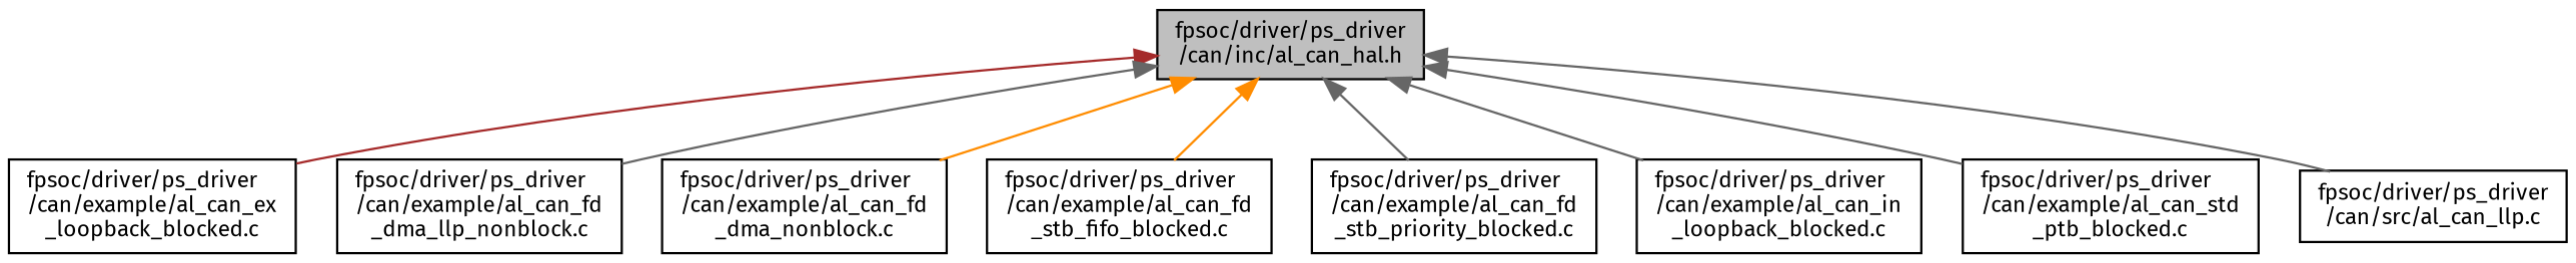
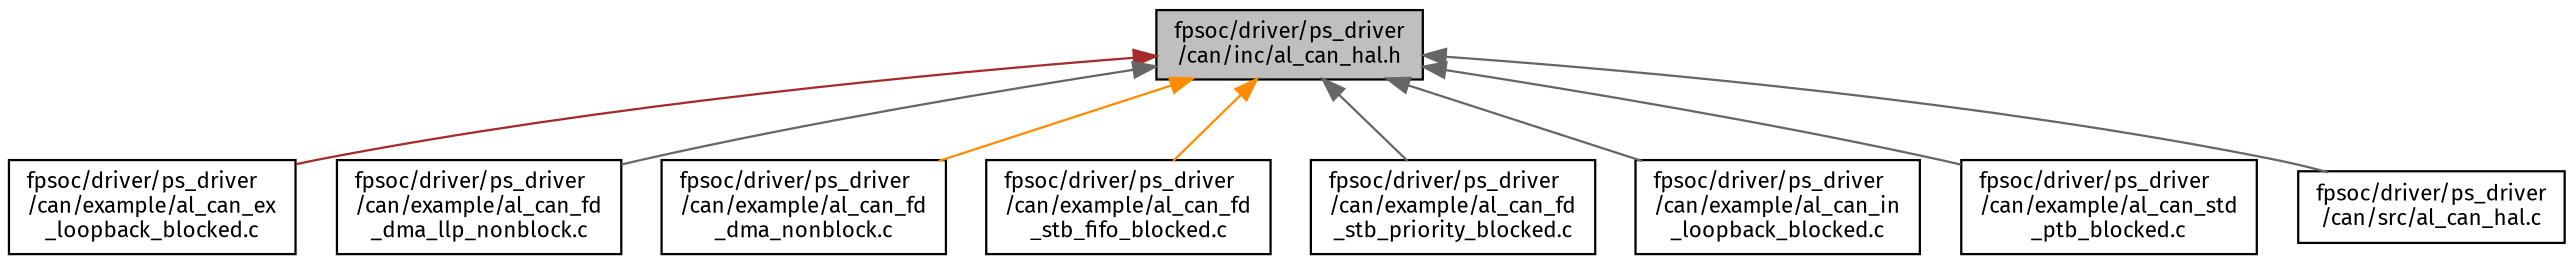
  digraph {
    fontname="Fira Sans"
    node [color=black fillcolor=white fontname="Fira Sans" fontsize=10 shape=record style=filled]
    edge [color=gray40 dir=back fontname="Fira Sans" fontsize=10 labelfontname=Helvetica labelfontsize=10 style=solid]
    n1 [fillcolor=grey75 fontcolor=black height=0.2 label="fpsoc/driver/ps_driver\l/can/inc/al_can_hal.h" width=0.4]
    n2 [height=0.2 label="fpsoc/driver/ps_driver\l/can/example/al_can_ex\l_loopback_blocked.c" width=0.4]
    n3 [height=0.2 label="fpsoc/driver/ps_driver\l/can/example/al_can_fd\l_dma_llp_nonblock.c" width=0.4]
    n4 [height=0.2 label="fpsoc/driver/ps_driver\l/can/example/al_can_fd\l_dma_nonblock.c" width=0.4]
    n5 [height=0.2 label="fpsoc/driver/ps_driver\l/can/example/al_can_fd\l_stb_fifo_blocked.c" width=0.4]
    n6 [height=0.2 label="fpsoc/driver/ps_driver\l/can/example/al_can_fd\l_stb_priority_blocked.c" width=0.4]
    n7 [height=0.2 label="fpsoc/driver/ps_driver\l/can/example/al_can_in\l_loopback_blocked.c" width=0.4]
    n8 [height=0.2 label="fpsoc/driver/ps_driver\l/can/example/al_can_std\l_ptb_blocked.c" width=0.4]
-   n9 [height=0.2 label="fpsoc/driver/ps_driver\l/can/src/al_can_llp.c" width=0.4]
+   n9 [height=0.2 label="fpsoc/driver/ps_driver\l/can/src/al_can_hal.c" width=0.4]
    n1 -> n2 [color=brown]
    n1 -> n3
    n1 -> n4 [color=darkorange]
    n1 -> n5 [color=darkorange]
    n1 -> n6
    n1 -> n7
    n1 -> n8
    n1 -> n9
  }
